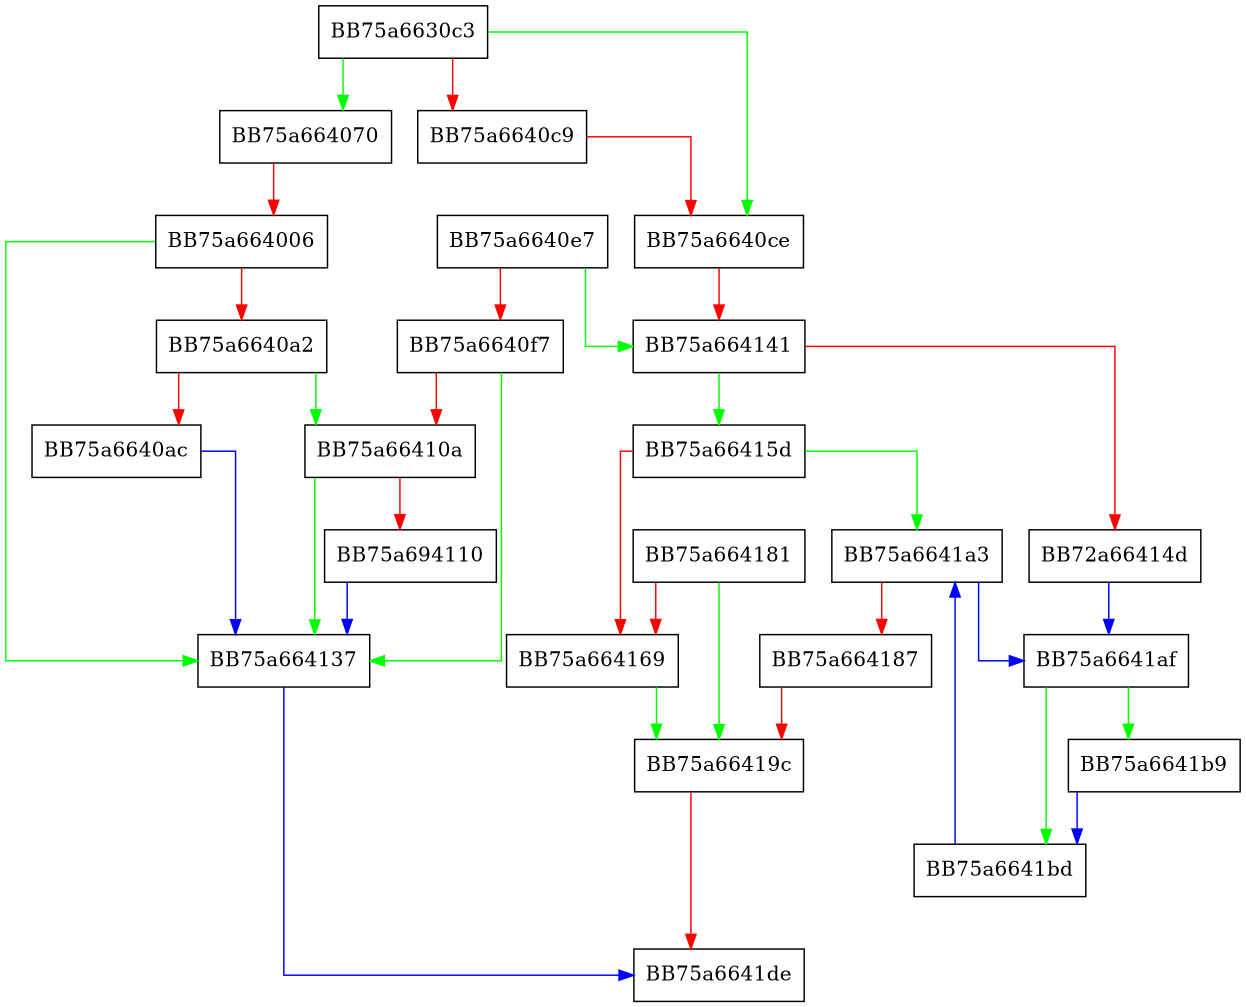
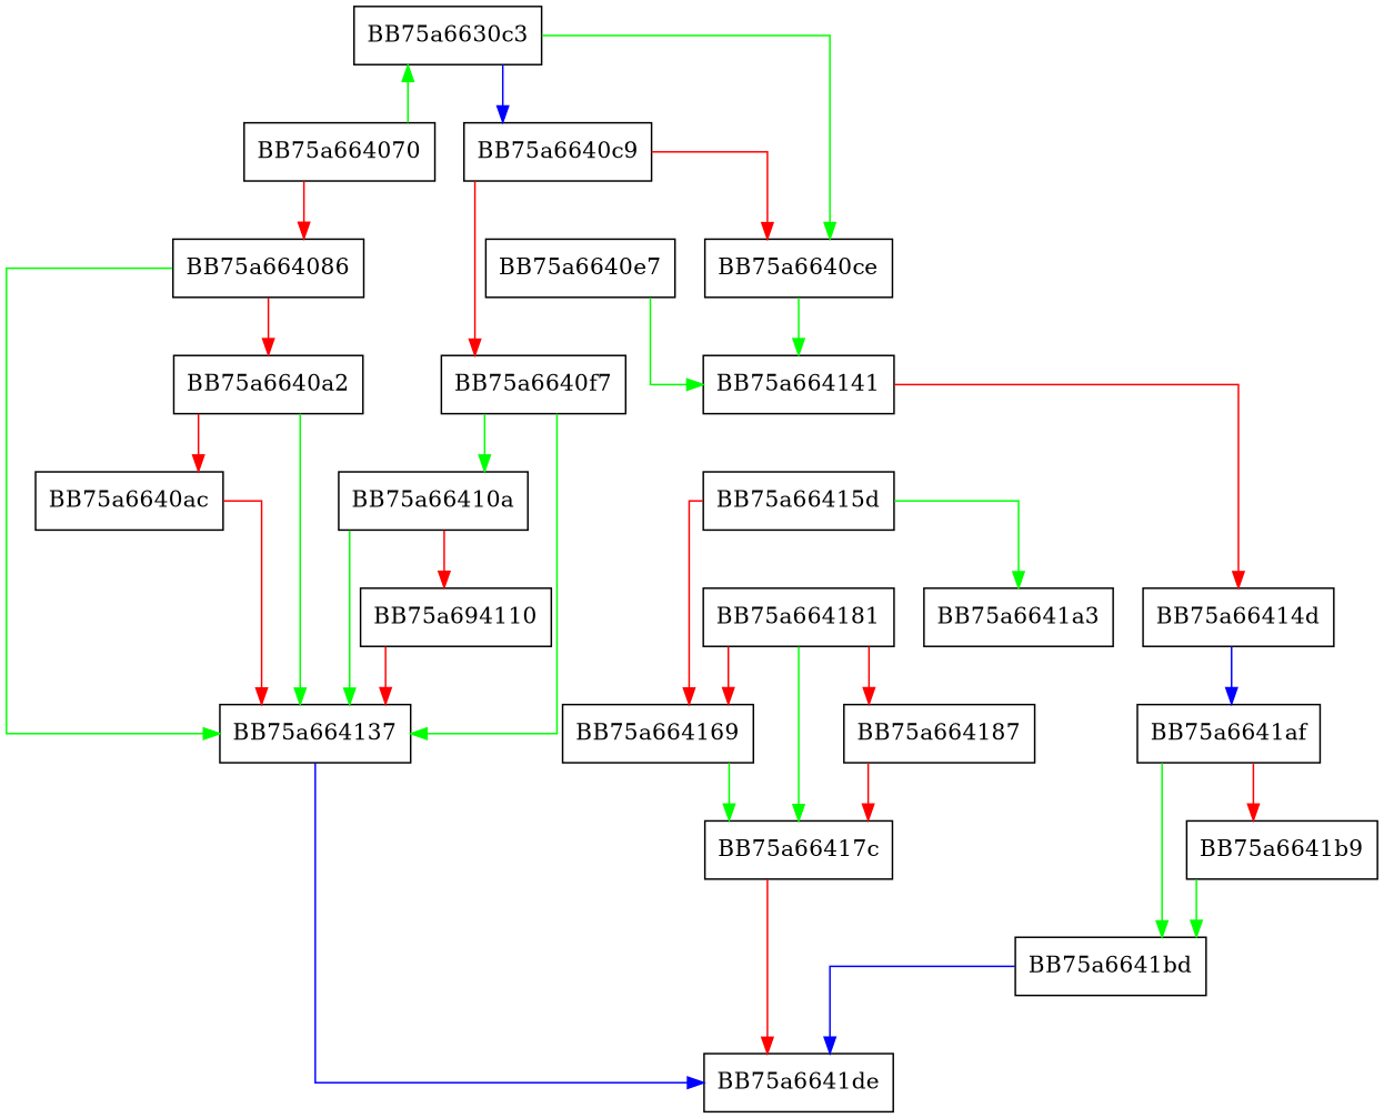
  digraph {
    splines=ortho
    node [shape=box]
    edge [color=red]
    n1 [label=BB75a6630c3]
    BB75a664070
-   BB75a664086 [label=BB75a664006]
+   BB75a664086
    BB75a6640ce
    BB75a6640c9
    BB75a664137
    BB75a6640a2
    BB75a664141
    BB75a6641de
    BB75a6640ac
    BB75a66415d
-   BB75a66414d [label=BB72a66414d]
+   BB75a66414d
    BB75a6640e7
    BB75a6640f7
    BB75a6641a3
    BB75a664169
    BB75a6641af
    BB75a66410a
    n19 [label=BB75a694110]
-   BB75a66419c
+   BB75a66419c [label=BB75a66417c]
    BB75a6641bd
    BB75a6641b9
    BB75a664181
    BB75a664187
    n1 -> BB75a6640ce [color=green]
-   n1 -> BB75a6640c9
-   n1 -> BB75a664070 [color=green]
+   n1 -> BB75a6640c9 [color=blue]
+   BB75a664070 -> n1 [color=green]
    BB75a664070 -> BB75a664086
    BB75a664086 -> BB75a664137 [color=green]
    BB75a664086 -> BB75a6640a2
-   BB75a6640ce -> BB75a664141
+   BB75a6640ce -> BB75a664141 [color=green]
    BB75a6640c9 -> BB75a6640ce
    BB75a664137 -> BB75a6641de [color=blue]
-   BB75a6640a2 -> BB75a66410a [color=green]
+   BB75a6640a2 -> BB75a664137 [color=green]
    BB75a6640a2 -> BB75a6640ac
-   BB75a664141 -> BB75a66415d [color=green]
    BB75a664141 -> BB75a66414d
-   BB75a6640ac -> BB75a664137 [color=blue]
+   BB75a6640ac -> BB75a664137
    BB75a66415d -> BB75a6641a3 [color=green]
    BB75a66415d -> BB75a664169
    BB75a66414d -> BB75a6641af [color=blue]
    BB75a6640e7 -> BB75a664141 [color=green]
-   BB75a6640e7 -> BB75a6640f7
+   BB75a6640c9 -> BB75a6640f7
    BB75a6640f7 -> BB75a664137 [color=green]
-   BB75a6640f7 -> BB75a66410a
-   BB75a6641a3 -> BB75a6641af [color=blue]
+   BB75a6640f7 -> BB75a66410a [color=green]
    BB75a664169 -> BB75a66419c [color=green]
    BB75a6641af -> BB75a6641bd [color=green]
-   BB75a6641af -> BB75a6641b9 [color=green]
+   BB75a6641af -> BB75a6641b9
    BB75a66410a -> BB75a664137 [color=green]
    BB75a66410a -> n19
-   n19 -> BB75a664137 [color=blue]
+   n19 -> BB75a664137
    BB75a66419c -> BB75a6641de
-   BB75a6641bd -> BB75a6641a3 [color=blue]
-   BB75a6641b9 -> BB75a6641bd [color=blue]
+   BB75a6641bd -> BB75a6641de [color=blue]
+   BB75a6641b9 -> BB75a6641bd [color=green]
    BB75a664181 -> BB75a664169
    BB75a664181 -> BB75a66419c [color=green]
-   BB75a6641a3 -> BB75a664187
+   BB75a664181 -> BB75a664187
    BB75a664187 -> BB75a66419c
  }
